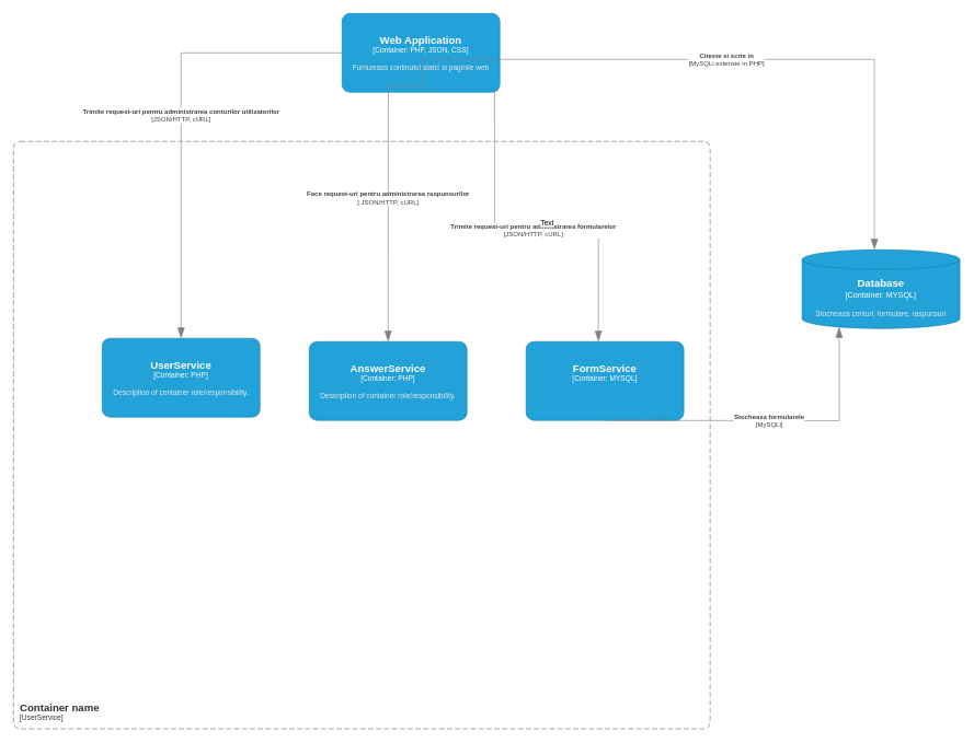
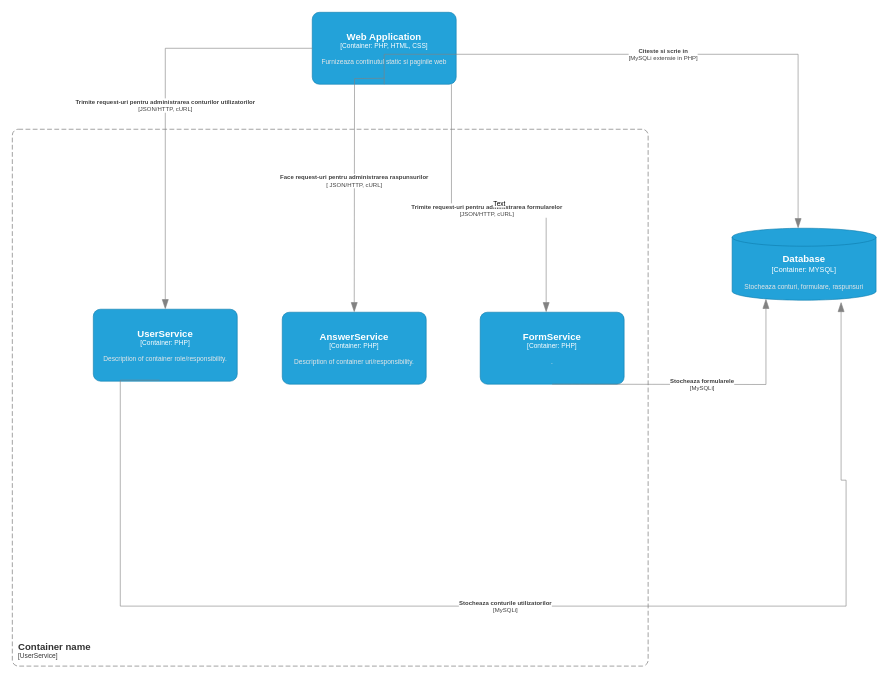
  <mxCell id="0" />
  <mxCell id="1" parent="0" />
  <mxCell id="2" value="&lt;font style=&quot;font-size: 16px&quot;&gt;&lt;b&gt;&lt;div style=&quot;text-align: left&quot;&gt;Container name&lt;/div&gt;&lt;/b&gt;&lt;/font&gt;&lt;div style=&quot;text-align: left&quot;&gt;[UserService]&lt;/div&gt;" style="rounded=1;fontSize=11;whiteSpace=wrap;html=1;dashed=1;arcSize=20;fillColor=none;strokeColor=#666666;fontColor=#333333;labelBackgroundColor=none;align=left;verticalAlign=bottom;labelBorderColor=none;spacingTop=0;spacing=10;dashPattern=8 4;metaEdit=1;rotatable=0;perimeter=rectanglePerimeter;noLabel=0;labelPadding=0;allowArrows=0;connectable=0;expand=0;recursiveResize=0;editable=1;pointerEvents=0;absoluteArcSize=1;points=[[0.25,0,0],[0.5,0,0],[0.75,0,0],[1,0.25,0],[1,0.5,0],[1,0.75,0],[0.75,1,0],[0.5,1,0],[0.25,1,0],[0,0.75,0],[0,0.5,0],[0,0.25,0]];" vertex="1" parent="1"><mxGeometry x="20" y="215" width="1060" height="895" as="geometry" /></mxCell>
- <mxCell id="3" value="&lt;font style=&quot;font-size: 16px&quot;&gt;&lt;b&gt;Web Application&lt;/b&gt;&lt;/font&gt;&lt;div&gt;[Container: PHP, JSON, CSS]&lt;/div&gt;&lt;br&gt;&lt;div&gt;&lt;font style=&quot;font-size: 11px&quot;&gt;&lt;font color=&quot;#E6E6E6&quot;&gt;Furnizeaza continutul static si paginile web&lt;/font&gt;&lt;/div&gt;" style="rounded=1;whiteSpace=wrap;html=1;fontSize=11;labelBackgroundColor=none;fillColor=#23A2D9;fontColor=#ffffff;align=center;arcSize=10;strokeColor=#0E7DAD;metaEdit=1;resizable=0;points=[[0.25,0,0],[0.5,0,0],[0.75,0,0],[1,0.25,0],[1,0.5,0],[1,0.75,0],[0.75,1,0],[0.5,1,0],[0.25,1,0],[0,0.75,0],[0,0.5,0],[0,0.25,0]];" vertex="1" parent="1"><mxGeometry x="520" y="20" width="240" height="120" as="geometry" /></mxCell>
+ <mxCell id="3" value="&lt;font style=&quot;font-size: 16px&quot;&gt;&lt;b&gt;Web Application&lt;/b&gt;&lt;/font&gt;&lt;div&gt;[Container: PHP, HTML, CSS]&lt;/div&gt;&lt;br&gt;&lt;div&gt;&lt;font style=&quot;font-size: 11px&quot;&gt;&lt;font color=&quot;#E6E6E6&quot;&gt;Furnizeaza continutul static si paginile web&lt;/font&gt;&lt;/div&gt;" style="rounded=1;whiteSpace=wrap;html=1;fontSize=11;labelBackgroundColor=none;fillColor=#23A2D9;fontColor=#ffffff;align=center;arcSize=10;strokeColor=#0E7DAD;metaEdit=1;resizable=0;points=[[0.25,0,0],[0.5,0,0],[0.75,0,0],[1,0.25,0],[1,0.5,0],[1,0.75,0],[0.75,1,0],[0.5,1,0],[0.25,1,0],[0,0.75,0],[0,0.5,0],[0,0.25,0]];" vertex="1" parent="1"><mxGeometry x="520" y="20" width="240" height="120" as="geometry" /></mxCell>
  <mxCell id="4" value="&lt;div style=&quot;text-align: left&quot;&gt;&lt;div style=&quot;text-align: center&quot;&gt;&lt;b&gt;Citeste si scrie in&lt;/b&gt;&lt;/div&gt;&lt;div style=&quot;text-align: center&quot;&gt;[MySQLi extensie in PHP]&lt;/div&gt;&lt;/div&gt;" style="endArrow=blockThin;html=1;fontSize=10;fontColor=#404040;strokeWidth=1;endFill=1;strokeColor=#828282;elbow=vertical;metaEdit=1;endSize=14;startSize=14;jumpStyle=arc;jumpSize=16;rounded=0;edgeStyle=orthogonalEdgeStyle;exitX=0.5;exitY=1;exitDx=0;exitDy=0;exitPerimeter=0;entryX=0.5;entryY=0;entryDx=0;entryDy=0;entryPerimeter=0;" edge="1" parent="1" source="3"><mxGeometry width="240" relative="1" as="geometry"><mxPoint x="830" y="180" as="sourcePoint" /><mxPoint x="1330" y="380" as="targetPoint" /><Array as="points"><mxPoint x="640" y="90" /><mxPoint x="1330" y="90" /></Array></mxGeometry></mxCell>
  <mxCell id="5" value="&lt;font style=&quot;font-size: 16px&quot;&gt;&lt;b&gt;Database&lt;/b&gt;&lt;/font&gt;&lt;div&gt;[Container:&amp;nbsp;MYSQL]&lt;/div&gt;&lt;br&gt;&lt;div&gt;&lt;font style=&quot;font-size: 11px&quot;&gt;&lt;font color=&quot;#E6E6E6&quot;&gt;Stocheaza conturi, formulare, raspunsuri &lt;/font&gt;&lt;/div&gt;" style="shape=cylinder3;size=15;whiteSpace=wrap;html=1;boundedLbl=1;rounded=0;labelBackgroundColor=none;fillColor=#23A2D9;fontSize=12;fontColor=#ffffff;align=center;strokeColor=#0E7DAD;metaEdit=1;points=[[0.5,0,0],[1,0.25,0],[1,0.5,0],[1,0.75,0],[0.5,1,0],[0,0.75,0],[0,0.5,0],[0,0.25,0]];resizable=0;" vertex="1" parent="1"><mxGeometry x="1220" y="380" width="240" height="120" as="geometry" /></mxCell>
- <mxCell id="6" value="&lt;font style=&quot;font-size: 16px&quot;&gt;&lt;b&gt;FormService&lt;/b&gt;&lt;/font&gt;&lt;div&gt;[Container: MYSQL]&lt;/div&gt;&lt;br&gt;&lt;div&gt;&lt;font style=&quot;font-size: 11px&quot;&gt;&lt;font color=&quot;#E6E6E6&quot;&gt;.&lt;/font&gt;&lt;/div&gt;" style="rounded=1;whiteSpace=wrap;html=1;fontSize=11;labelBackgroundColor=none;fillColor=#23A2D9;fontColor=#ffffff;align=center;arcSize=10;strokeColor=#0E7DAD;metaEdit=1;resizable=0;points=[[0.25,0,0],[0.5,0,0],[0.75,0,0],[1,0.25,0],[1,0.5,0],[1,0.75,0],[0.75,1,0],[0.5,1,0],[0.25,1,0],[0,0.75,0],[0,0.5,0],[0,0.25,0]];" vertex="1" parent="1"><mxGeometry x="800" y="520" width="240" height="120" as="geometry" /></mxCell>
+ <mxCell id="6" value="&lt;font style=&quot;font-size: 16px&quot;&gt;&lt;b&gt;FormService&lt;/b&gt;&lt;/font&gt;&lt;div&gt;[Container: PHP]&lt;/div&gt;&lt;br&gt;&lt;div&gt;&lt;font style=&quot;font-size: 11px&quot;&gt;&lt;font color=&quot;#E6E6E6&quot;&gt;.&lt;/font&gt;&lt;/div&gt;" style="rounded=1;whiteSpace=wrap;html=1;fontSize=11;labelBackgroundColor=none;fillColor=#23A2D9;fontColor=#ffffff;align=center;arcSize=10;strokeColor=#0E7DAD;metaEdit=1;resizable=0;points=[[0.25,0,0],[0.5,0,0],[0.75,0,0],[1,0.25,0],[1,0.5,0],[1,0.75,0],[0.75,1,0],[0.5,1,0],[0.25,1,0],[0,0.75,0],[0,0.5,0],[0,0.25,0]];" vertex="1" parent="1"><mxGeometry x="800" y="520" width="240" height="120" as="geometry" /></mxCell>
  <mxCell id="7" value="&lt;font style=&quot;font-size: 16px&quot;&gt;&lt;b&gt;UserService&lt;/b&gt;&lt;/font&gt;&lt;div&gt;[Container: PHP]&lt;/div&gt;&lt;br&gt;&lt;div&gt;&lt;font style=&quot;font-size: 11px&quot;&gt;&lt;font color=&quot;#E6E6E6&quot;&gt;Description of container role/responsibility.&lt;/font&gt;&lt;/div&gt;" style="rounded=1;whiteSpace=wrap;html=1;fontSize=11;labelBackgroundColor=none;fillColor=#23A2D9;fontColor=#ffffff;align=center;arcSize=10;strokeColor=#0E7DAD;metaEdit=1;resizable=0;points=[[0.25,0,0],[0.5,0,0],[0.75,0,0],[1,0.25,0],[1,0.5,0],[1,0.75,0],[0.75,1,0],[0.5,1,0],[0.25,1,0],[0,0.75,0],[0,0.5,0],[0,0.25,0]];" vertex="1" parent="1"><mxGeometry x="155" y="515" width="240" height="120" as="geometry" /></mxCell>
- <mxCell id="8" value="&lt;font style=&quot;font-size: 16px&quot;&gt;&lt;b&gt;AnswerService&lt;/b&gt;&lt;/font&gt;&lt;div&gt;[Container: PHP]&lt;/div&gt;&lt;br&gt;&lt;div&gt;&lt;font style=&quot;font-size: 11px&quot;&gt;&lt;font color=&quot;#E6E6E6&quot;&gt;Description of container role/responsibility.&lt;/font&gt;&lt;/div&gt;" style="rounded=1;whiteSpace=wrap;html=1;fontSize=11;labelBackgroundColor=none;fillColor=#23A2D9;fontColor=#ffffff;align=center;arcSize=10;strokeColor=#0E7DAD;metaEdit=1;resizable=0;points=[[0.25,0,0],[0.5,0,0],[0.75,0,0],[1,0.25,0],[1,0.5,0],[1,0.75,0],[0.75,1,0],[0.5,1,0],[0.25,1,0],[0,0.75,0],[0,0.5,0],[0,0.25,0]];" vertex="1" parent="1"><mxGeometry x="470" y="520" width="240" height="120" as="geometry" /></mxCell>
+ <mxCell id="8" value="&lt;font style=&quot;font-size: 16px&quot;&gt;&lt;b&gt;AnswerService&lt;/b&gt;&lt;/font&gt;&lt;div&gt;[Container: PHP]&lt;/div&gt;&lt;br&gt;&lt;div&gt;&lt;font style=&quot;font-size: 11px&quot;&gt;&lt;font color=&quot;#E6E6E6&quot;&gt;Description of container uri/responsibility.&lt;/font&gt;&lt;/div&gt;" style="rounded=1;whiteSpace=wrap;html=1;fontSize=11;labelBackgroundColor=none;fillColor=#23A2D9;fontColor=#ffffff;align=center;arcSize=10;strokeColor=#0E7DAD;metaEdit=1;resizable=0;points=[[0.25,0,0],[0.5,0,0],[0.75,0,0],[1,0.25,0],[1,0.5,0],[1,0.75,0],[0.75,1,0],[0.5,1,0],[0.25,1,0],[0,0.75,0],[0,0.5,0],[0,0.25,0]];" vertex="1" parent="1"><mxGeometry x="470" y="520" width="240" height="120" as="geometry" /></mxCell>
  <mxCell id="9" value="&lt;div style=&quot;text-align: left&quot;&gt;&lt;div style=&quot;text-align: center&quot;&gt;&lt;b&gt;Trimite request-uri pentru administrarea conturilor utilizatorilor&lt;/b&gt;&lt;/div&gt;&lt;div style=&quot;text-align: center&quot;&gt;[JSON/HTTP, cURL]&lt;/div&gt;&lt;/div&gt;" style="endArrow=blockThin;html=1;fontSize=10;fontColor=#404040;strokeWidth=1;endFill=1;strokeColor=#828282;elbow=vertical;metaEdit=1;endSize=14;startSize=14;jumpStyle=arc;jumpSize=16;rounded=0;edgeStyle=orthogonalEdgeStyle;exitX=0;exitY=0.5;exitDx=0;exitDy=0;exitPerimeter=0;entryX=0.5;entryY=0;entryDx=0;entryDy=0;entryPerimeter=0;" edge="1" parent="1" source="3" target="7"><mxGeometry width="240" relative="1" as="geometry"><mxPoint x="120" y="130" as="sourcePoint" /><mxPoint x="360" y="130" as="targetPoint" /></mxGeometry></mxCell>
  <mxCell id="10" value="&lt;div style=&quot;text-align: left&quot;&gt;&lt;div style=&quot;text-align: center&quot;&gt;&lt;b&gt;Face request-uri pentru administrarea raspunsurilor&lt;/b&gt;&lt;/div&gt;&lt;div style=&quot;text-align: center&quot;&gt;[ JSON/HTTP, cURL]&lt;/div&gt;&lt;/div&gt;" style="endArrow=blockThin;html=1;fontSize=10;fontColor=#404040;strokeWidth=1;endFill=1;strokeColor=#828282;elbow=vertical;metaEdit=1;endSize=14;startSize=14;jumpStyle=arc;jumpSize=16;rounded=0;edgeStyle=orthogonalEdgeStyle;" edge="1" parent="1"><mxGeometry width="240" relative="1" as="geometry"><mxPoint x="640" y="130" as="sourcePoint" /><mxPoint x="590" y="520" as="targetPoint" /></mxGeometry></mxCell>
  <mxCell id="11" value="&lt;div style=&quot;text-align: left&quot;&gt;&lt;div style=&quot;text-align: center&quot;&gt;&lt;b&gt;Trimite request-uri pentru administrarea formularelor&lt;/b&gt;&lt;/div&gt;&lt;div style=&quot;text-align: center&quot;&gt;[JSON/HTTP, cURL]&lt;/div&gt;&lt;/div&gt;" style="endArrow=blockThin;html=1;fontSize=10;fontColor=#404040;strokeWidth=1;endFill=1;strokeColor=#828282;elbow=vertical;metaEdit=1;endSize=14;startSize=14;jumpStyle=arc;jumpSize=16;rounded=0;edgeStyle=orthogonalEdgeStyle;exitX=0.967;exitY=1;exitDx=0;exitDy=0;exitPerimeter=0;" edge="1" parent="1" source="3"><mxGeometry width="240" relative="1" as="geometry"><mxPoint x="630" y="350" as="sourcePoint" /><mxPoint x="910" y="520" as="targetPoint" /><Array as="points"><mxPoint x="752" y="350" /></Array></mxGeometry></mxCell>
  <mxCell id="12" value="Text" style="edgeLabel;html=1;align=center;verticalAlign=middle;resizable=0;points=[];" vertex="1" connectable="0" parent="11"><mxGeometry x="0.074" y="12" relative="1" as="geometry"><mxPoint as="offset" /></mxGeometry></mxCell>
+ <mxCell id="13" value="&lt;div style=&quot;text-align: left&quot;&gt;&lt;div style=&quot;text-align: center&quot;&gt;&lt;b&gt;Stocheaza conturile utilizatorilor&lt;/b&gt;&lt;/div&gt;&lt;div style=&quot;text-align: center&quot;&gt;[MySQLi]&lt;/div&gt;&lt;/div&gt;" style="endArrow=blockThin;html=1;fontSize=10;fontColor=#404040;strokeWidth=1;endFill=1;strokeColor=#828282;elbow=vertical;metaEdit=1;endSize=14;startSize=14;jumpStyle=arc;jumpSize=16;rounded=0;edgeStyle=orthogonalEdgeStyle;exitX=0.46;exitY=0.986;exitDx=0;exitDy=0;exitPerimeter=0;entryX=0.757;entryY=1.025;entryDx=0;entryDy=0;entryPerimeter=0;" edge="1" parent="1" source="7" target="5"><mxGeometry width="240" relative="1" as="geometry"><mxPoint x="620" y="800" as="sourcePoint" /><mxPoint x="875.333" y="800" as="targetPoint" /><Array as="points"><mxPoint x="200" y="1010" /><mxPoint x="1410" y="1010" /><mxPoint x="1410" y="800" /><mxPoint x="1402" y="800" /></Array></mxGeometry></mxCell>
  <mxCell id="14" value="&lt;div style=&quot;text-align: left&quot;&gt;&lt;div style=&quot;text-align: center&quot;&gt;&lt;b&gt;Stocheaza formularele&lt;/b&gt;&lt;/div&gt;&lt;div style=&quot;text-align: center&quot;&gt;[MySQLi]&lt;/div&gt;&lt;/div&gt;" style="endArrow=blockThin;html=1;fontSize=10;fontColor=#404040;strokeWidth=1;endFill=1;strokeColor=#828282;elbow=vertical;metaEdit=1;endSize=14;startSize=14;jumpStyle=arc;jumpSize=16;rounded=0;edgeStyle=orthogonalEdgeStyle;entryX=0.235;entryY=0.981;entryDx=0;entryDy=0;entryPerimeter=0;" edge="1" parent="1" target="5"><mxGeometry width="240" relative="1" as="geometry"><mxPoint x="920" y="640" as="sourcePoint" /><mxPoint x="940" y="800" as="targetPoint" /></mxGeometry></mxCell>
